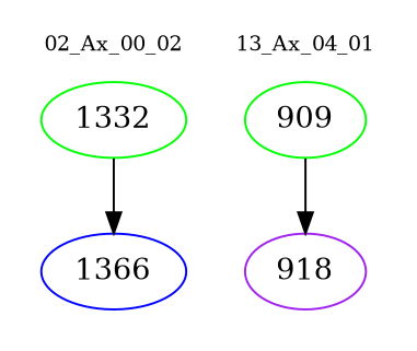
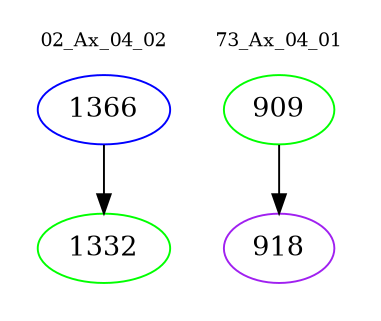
  digraph {
    node [color=green]
    edge [color=black]
    n1 [label=1332]
    n2 [color=blue label=1366]
    n3 [label=909]
    n4 [color=purple label=918]
    subgraph cluster_1 {
      color=white
      fontsize=10
-     label="02_Ax_00_02"
+     label="02_Ax_04_02"
      n1
      n2
    }
    subgraph cluster_2 {
      color=white
      fontsize=10
-     label="13_Ax_04_01"
+     label="73_Ax_04_01"
      n3
      n4
    }
-   n1 -> n2
+   n2 -> n1
    n3 -> n4
  }
